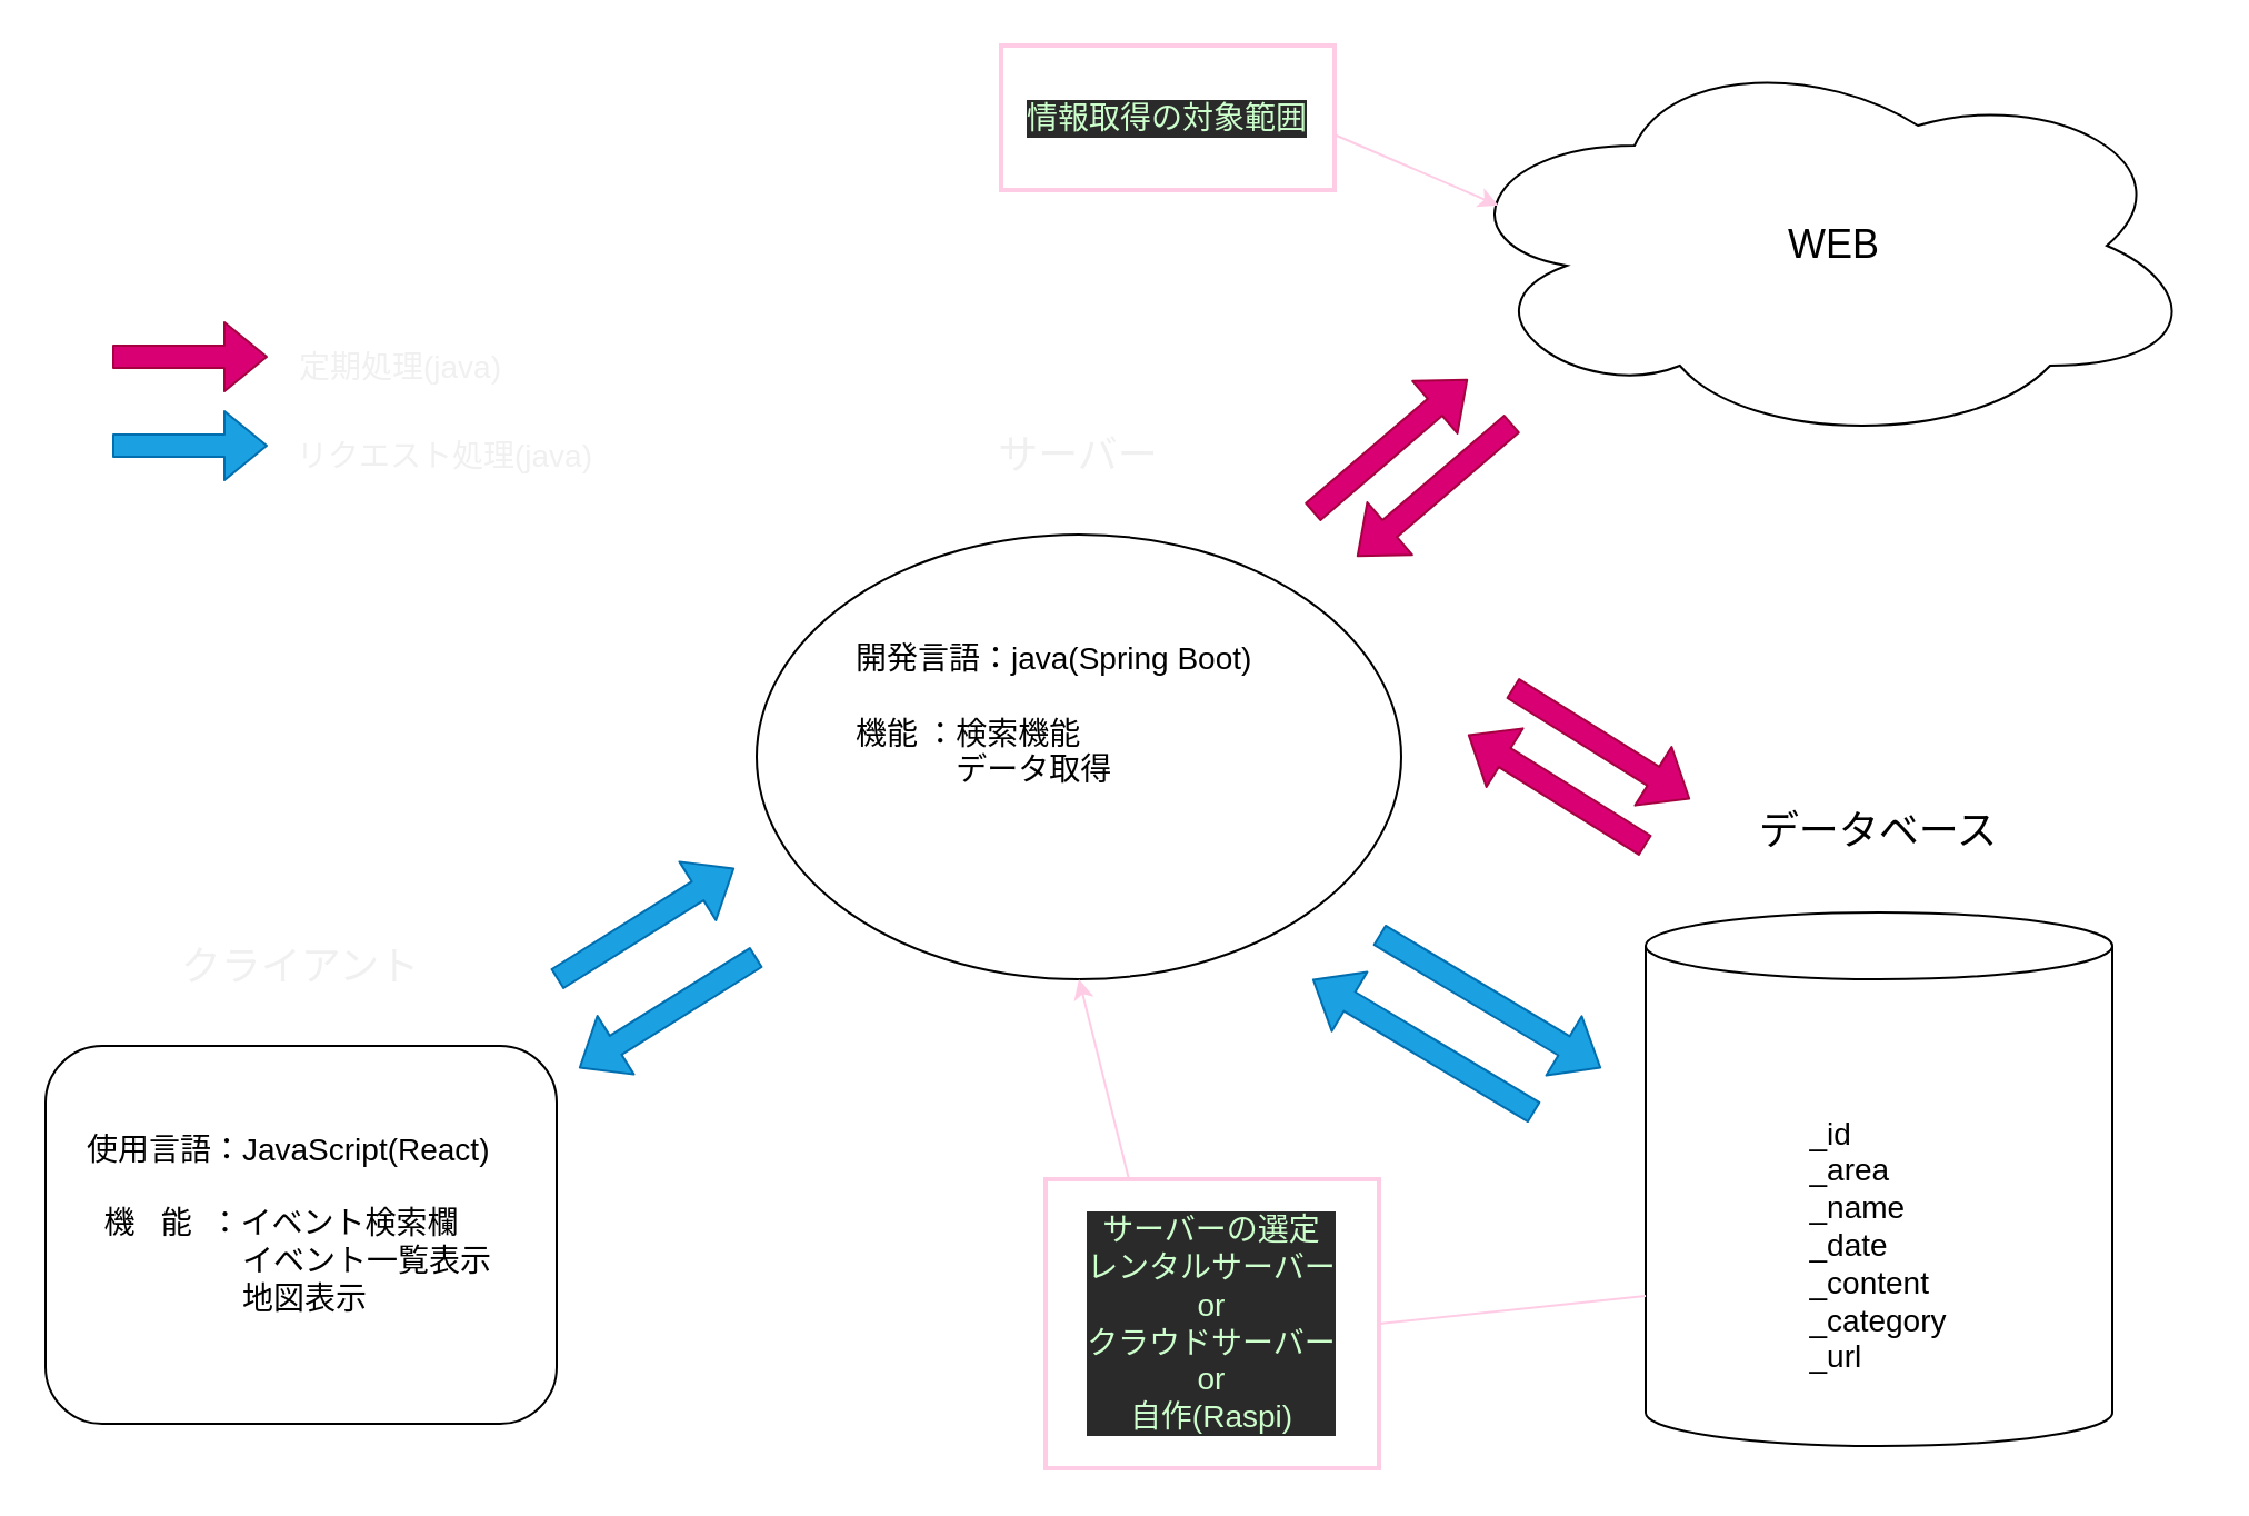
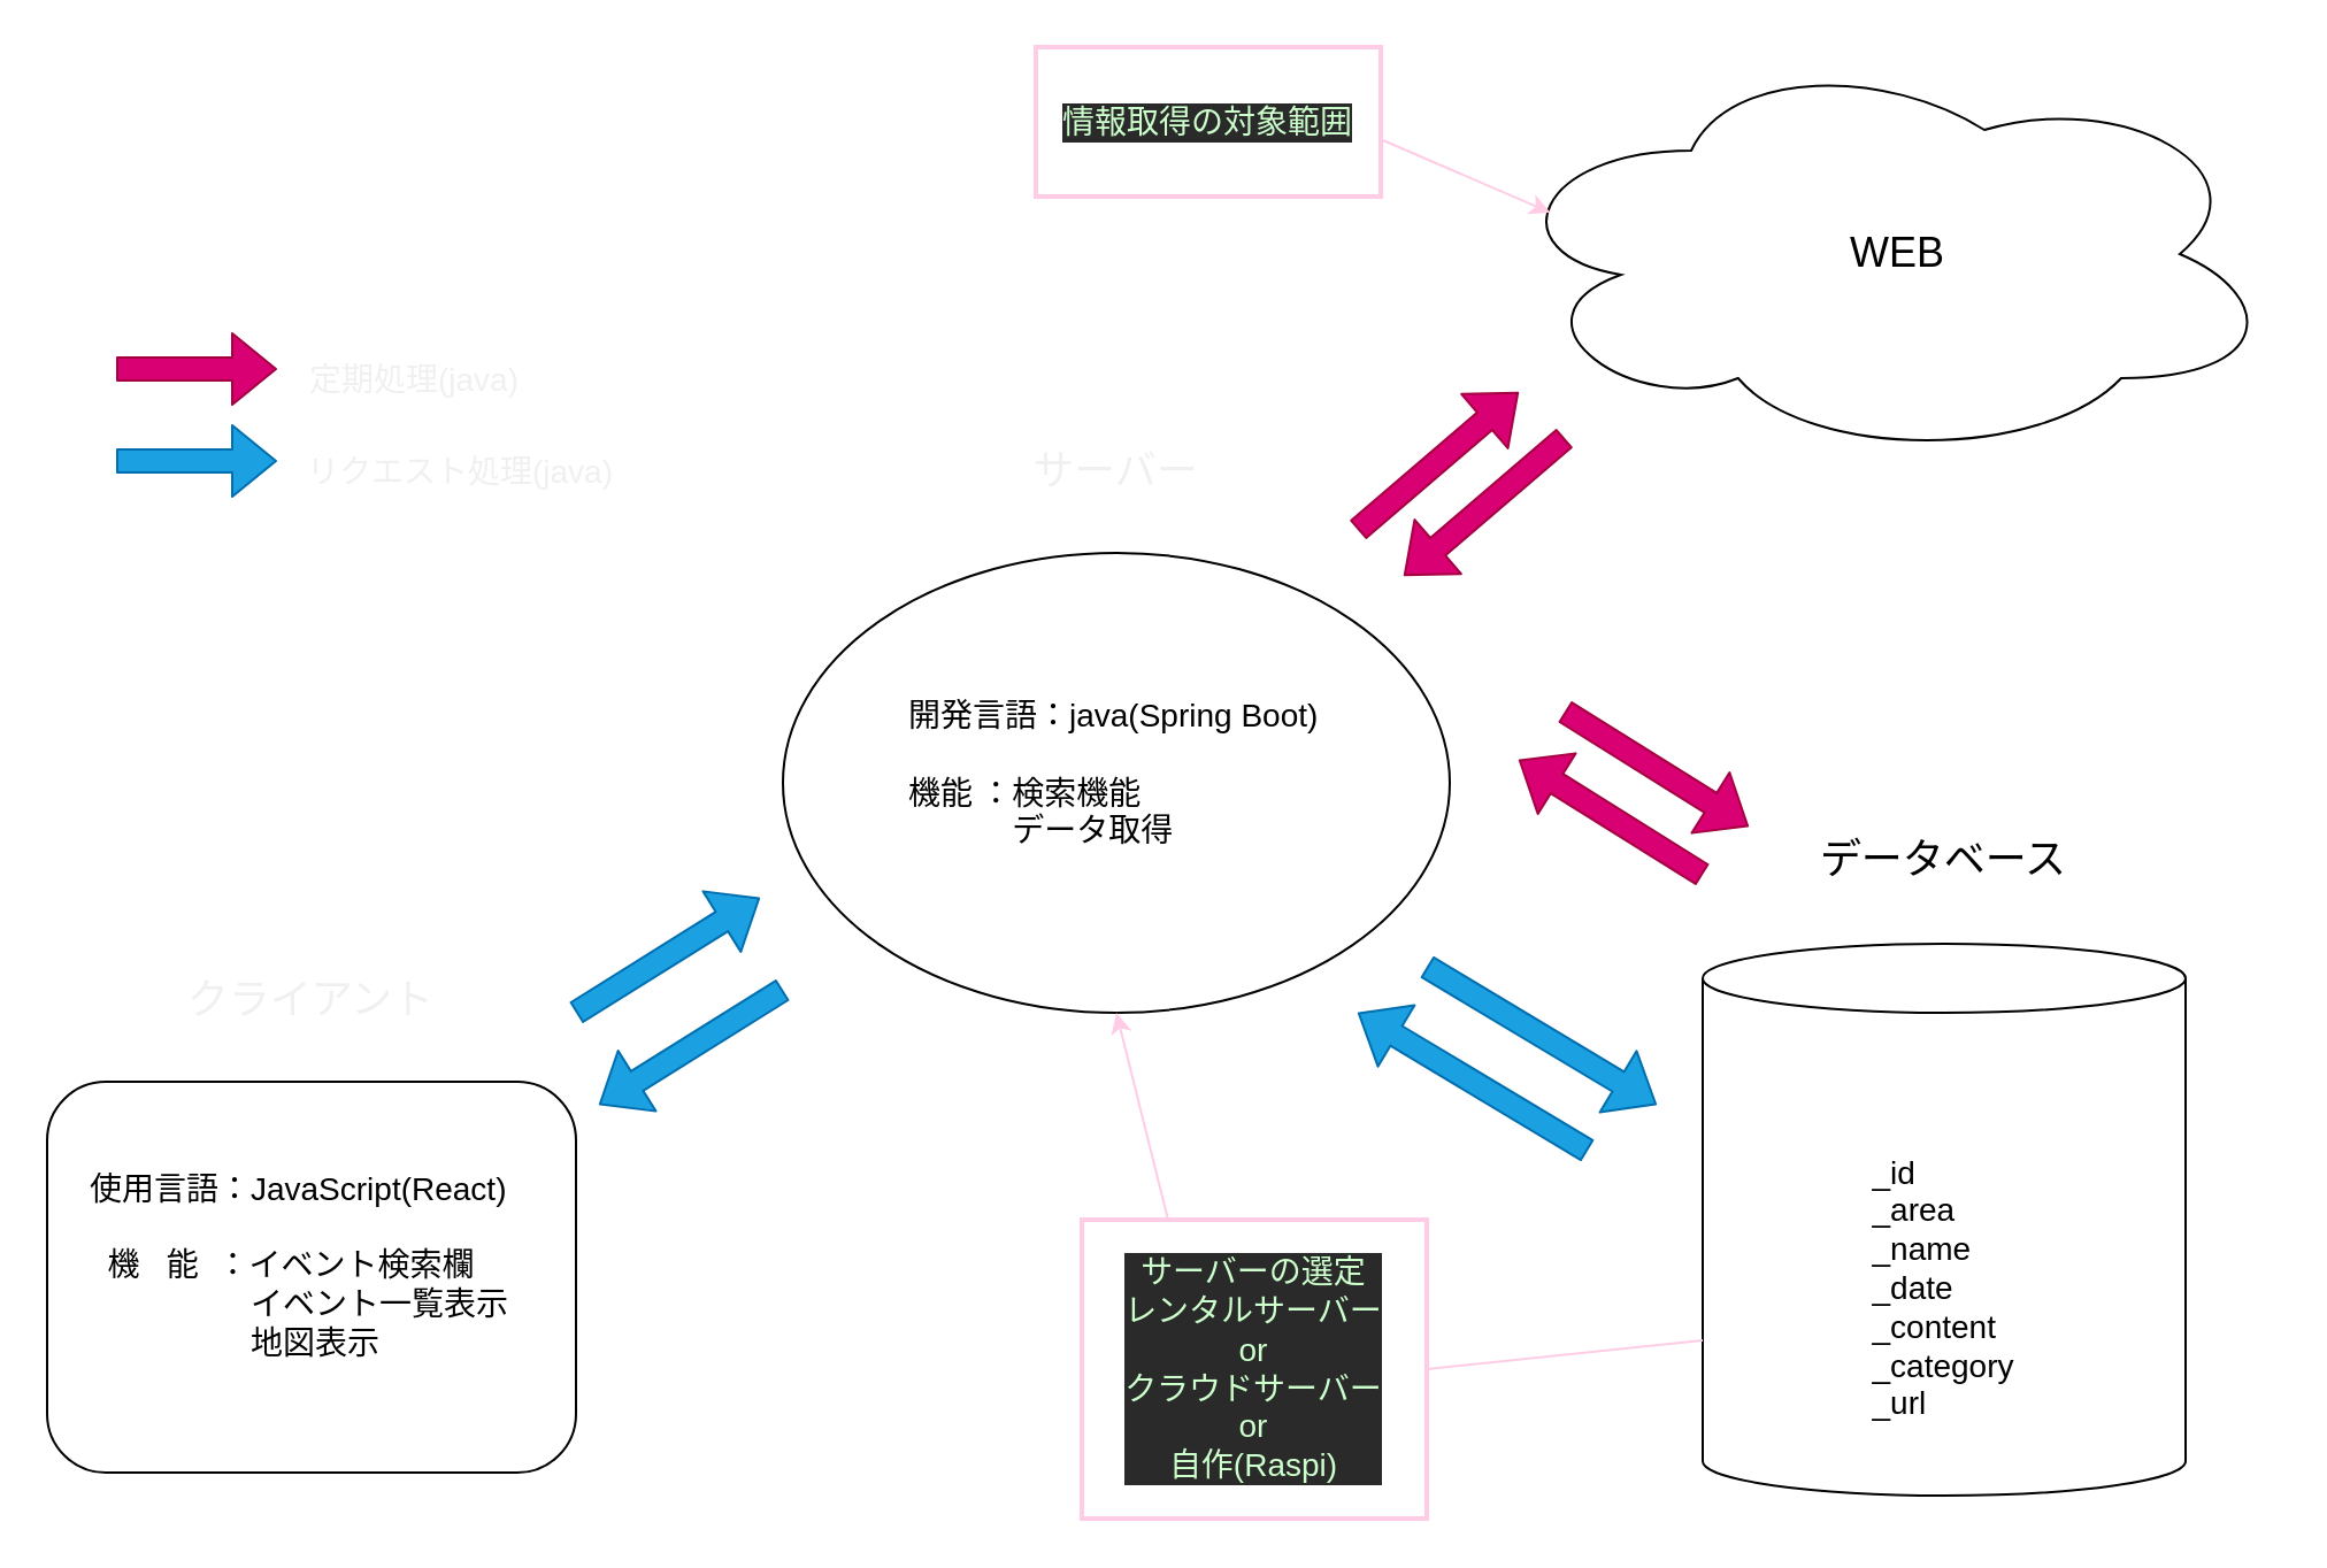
  <mxCell id="0" />
  <mxCell id="1" parent="0" />
  <mxCell id="2" value="" style="rounded=1;whiteSpace=wrap;html=1;" parent="1" vertex="1"><mxGeometry x="20" y="470" width="230" height="170" as="geometry" /></mxCell>
  <mxCell id="3" value="クライアント" style="text;html=1;strokeColor=none;fillColor=none;align=center;verticalAlign=middle;whiteSpace=wrap;rounded=0;fontSize=18;fontColor=#F0F0F0;" parent="1" vertex="1"><mxGeometry x="75" y="420" width="120" height="30" as="geometry" /></mxCell>
  <mxCell id="4" value="&lt;div style=&quot;text-align: left ; font-size: 14px&quot;&gt;&lt;font style=&quot;font-size: 14px&quot;&gt;&lt;br&gt;&lt;/font&gt;&lt;/div&gt;&lt;div style=&quot;text-align: left ; font-size: 14px&quot;&gt;&lt;font style=&quot;font-size: 14px&quot;&gt;&lt;br&gt;&lt;/font&gt;&lt;/div&gt;&lt;div style=&quot;text-align: left ; font-size: 14px&quot;&gt;&lt;font style=&quot;font-size: 14px&quot;&gt;_id&lt;/font&gt;&lt;/div&gt;&lt;div style=&quot;text-align: left ; font-size: 14px&quot;&gt;&lt;span&gt;&lt;font style=&quot;font-size: 14px&quot;&gt;_area&lt;/font&gt;&lt;/span&gt;&lt;/div&gt;&lt;div style=&quot;text-align: left ; font-size: 14px&quot;&gt;&lt;span&gt;&lt;font style=&quot;font-size: 14px&quot;&gt;_name&lt;/font&gt;&lt;/span&gt;&lt;/div&gt;&lt;div style=&quot;text-align: left ; font-size: 14px&quot;&gt;&lt;span&gt;&lt;font style=&quot;font-size: 14px&quot;&gt;_date&lt;/font&gt;&lt;/span&gt;&lt;/div&gt;&lt;div style=&quot;text-align: left ; font-size: 14px&quot;&gt;&lt;span&gt;&lt;font style=&quot;font-size: 14px&quot;&gt;_content&lt;/font&gt;&lt;/span&gt;&lt;/div&gt;&lt;div style=&quot;text-align: left ; font-size: 14px&quot;&gt;&lt;span&gt;&lt;font style=&quot;font-size: 14px&quot;&gt;_category&lt;/font&gt;&lt;/span&gt;&lt;/div&gt;&lt;div style=&quot;text-align: left ; font-size: 14px&quot;&gt;&lt;font style=&quot;font-size: 14px&quot;&gt;_url&lt;/font&gt;&lt;/div&gt;" style="shape=cylinder3;whiteSpace=wrap;html=1;boundedLbl=1;backgroundOutline=1;size=15;" parent="1" vertex="1"><mxGeometry x="740" y="410" width="210" height="240" as="geometry" /></mxCell>
  <mxCell id="5" value="データベース" style="text;html=1;strokeColor=none;fillColor=none;align=center;verticalAlign=middle;whiteSpace=wrap;rounded=0;fontSize=18;" parent="1" vertex="1"><mxGeometry x="785" y="359" width="120" height="30" as="geometry" /></mxCell>
  <mxCell id="6" value="" style="ellipse;whiteSpace=wrap;html=1;" parent="1" vertex="1"><mxGeometry x="340" y="240" width="290" height="200" as="geometry" /></mxCell>
  <mxCell id="7" value="サーバー" style="text;html=1;strokeColor=none;fillColor=none;align=center;verticalAlign=middle;whiteSpace=wrap;rounded=0;fontSize=18;fontColor=#F0F0F0;" parent="1" vertex="1"><mxGeometry x="440" y="190" width="90" height="30" as="geometry" /></mxCell>
  <mxCell id="8" value="" style="ellipse;shape=cloud;whiteSpace=wrap;html=1;" parent="1" vertex="1"><mxGeometry x="650" y="20" width="340" height="180" as="geometry" /></mxCell>
  <mxCell id="9" value="WEB&lt;br style=&quot;font-size: 18px;&quot;&gt;" style="text;html=1;strokeColor=none;fillColor=none;align=center;verticalAlign=middle;whiteSpace=wrap;rounded=0;fontSize=18;" parent="1" vertex="1"><mxGeometry x="780" y="95" width="90" height="30" as="geometry" /></mxCell>
  <mxCell id="10" value="" style="shape=flexArrow;endArrow=classic;html=1;fillColor=#1ba1e2;strokeColor=#006EAF;" parent="1" edge="1"><mxGeometry width="50" height="50" relative="1" as="geometry"><mxPoint x="250" y="440" as="sourcePoint" /><mxPoint x="330" y="390" as="targetPoint" /></mxGeometry></mxCell>
  <mxCell id="11" value="" style="shape=flexArrow;endArrow=classic;html=1;fillColor=#1ba1e2;strokeColor=#006EAF;" parent="1" edge="1"><mxGeometry width="50" height="50" relative="1" as="geometry"><mxPoint x="620" y="420" as="sourcePoint" /><mxPoint x="720" y="480" as="targetPoint" /></mxGeometry></mxCell>
  <mxCell id="12" value="" style="shape=flexArrow;endArrow=classic;html=1;fillColor=#1ba1e2;strokeColor=#006EAF;" parent="1" edge="1"><mxGeometry width="50" height="50" relative="1" as="geometry"><mxPoint x="690" y="500" as="sourcePoint" /><mxPoint x="590" y="440" as="targetPoint" /></mxGeometry></mxCell>
  <mxCell id="13" value="" style="shape=flexArrow;endArrow=classic;html=1;fillColor=#1ba1e2;strokeColor=#006EAF;" parent="1" edge="1"><mxGeometry width="50" height="50" relative="1" as="geometry"><mxPoint x="340" y="430" as="sourcePoint" /><mxPoint x="260" y="480" as="targetPoint" /></mxGeometry></mxCell>
  <mxCell id="14" value="" style="shape=flexArrow;endArrow=classic;html=1;fillColor=#d80073;strokeColor=#A50040;" parent="1" edge="1"><mxGeometry width="50" height="50" relative="1" as="geometry"><mxPoint x="590" y="230" as="sourcePoint" /><mxPoint x="660" y="170" as="targetPoint" /></mxGeometry></mxCell>
  <mxCell id="15" value="" style="shape=flexArrow;endArrow=classic;html=1;fillColor=#d80073;strokeColor=#A50040;" parent="1" edge="1"><mxGeometry width="50" height="50" relative="1" as="geometry"><mxPoint x="680" y="190" as="sourcePoint" /><mxPoint x="610" y="250" as="targetPoint" /></mxGeometry></mxCell>
  <mxCell id="16" value="" style="shape=flexArrow;endArrow=classic;html=1;fillColor=#d80073;strokeColor=#A50040;" parent="1" edge="1"><mxGeometry width="50" height="50" relative="1" as="geometry"><mxPoint x="740" y="380" as="sourcePoint" /><mxPoint x="660" y="330" as="targetPoint" /></mxGeometry></mxCell>
  <mxCell id="17" value="" style="shape=flexArrow;endArrow=classic;html=1;fillColor=#d80073;strokeColor=#A50040;" parent="1" edge="1"><mxGeometry width="50" height="50" relative="1" as="geometry"><mxPoint x="680" y="309" as="sourcePoint" /><mxPoint x="760" y="359" as="targetPoint" /></mxGeometry></mxCell>
  <mxCell id="18" value="" style="shape=flexArrow;endArrow=classic;html=1;fillColor=#d80073;strokeColor=#A50040;" parent="1" edge="1"><mxGeometry width="50" height="50" relative="1" as="geometry"><mxPoint x="50" y="160" as="sourcePoint" /><mxPoint x="120" y="160" as="targetPoint" /></mxGeometry></mxCell>
  <mxCell id="19" value="定期処理(java)" style="text;html=1;strokeColor=none;fillColor=none;align=center;verticalAlign=middle;whiteSpace=wrap;rounded=0;fontSize=14;fontColor=#F0F0F0;" parent="1" vertex="1"><mxGeometry x="130" y="150" width="100" height="30" as="geometry" /></mxCell>
  <mxCell id="20" value="" style="shape=flexArrow;endArrow=classic;html=1;fillColor=#1ba1e2;strokeColor=#006EAF;" parent="1" edge="1"><mxGeometry width="50" height="50" relative="1" as="geometry"><mxPoint x="50" y="200" as="sourcePoint" /><mxPoint x="120" y="200" as="targetPoint" /></mxGeometry></mxCell>
  <mxCell id="21" value="リクエスト処理(java)" style="text;html=1;strokeColor=none;fillColor=none;align=center;verticalAlign=middle;whiteSpace=wrap;rounded=0;fontSize=14;fontColor=#F0F0F0;" parent="1" vertex="1"><mxGeometry x="130" y="190" width="140" height="30" as="geometry" /></mxCell>
- <mxCell id="22" value="開発言語：java(Spring Boot)&lt;br&gt;&lt;br&gt;機能&lt;span style=&quot;white-space: pre&quot;&gt;&#09;&lt;/span&gt;：検索機能&lt;br&gt;&lt;span style=&quot;white-space: pre&quot;&gt;&#09;　&lt;/span&gt;データ取得" style="text;html=1;strokeColor=none;fillColor=none;align=left;verticalAlign=middle;whiteSpace=wrap;rounded=0;fontSize=14;" parent="1" vertex="1"><mxGeometry x="382.5" y="268" width="185" height="106" as="geometry" /></mxCell>
+ <mxCell id="22" value="開発言語：java(Spring Boot)&lt;br&gt;&lt;br&gt;機能&lt;span style=&quot;white-space: pre&quot;&gt;&#09;&lt;/span&gt;：検索機能&lt;br&gt;&lt;span style=&quot;white-space: pre&quot;&gt;&#09;　&lt;/span&gt;データ取得" style="text;html=1;strokeColor=none;fillColor=none;align=left;verticalAlign=middle;whiteSpace=wrap;rounded=0;fontSize=14;" parent="1" vertex="1"><mxGeometry x="392.5" y="283" width="185" height="106" as="geometry" /></mxCell>
  <mxCell id="23" value="&lt;div style=&quot;text-align: left&quot;&gt;&lt;span&gt;使用言語：JavaScript(React)&lt;/span&gt;&lt;/div&gt;&lt;div style=&quot;text-align: left&quot;&gt;&lt;span&gt;&lt;br&gt;&lt;/span&gt;&lt;/div&gt;&lt;div style=&quot;text-align: left&quot;&gt;&lt;span&gt;&amp;nbsp; 機&amp;nbsp; &amp;nbsp;能&amp;nbsp; ：イベント検索欄&lt;/span&gt;&lt;/div&gt;&lt;div style=&quot;text-align: left&quot;&gt;&lt;span&gt;&lt;span style=&quot;white-space: pre&quot;&gt;&#09;&lt;/span&gt;　&lt;span style=&quot;white-space: pre&quot;&gt;&#09;&lt;/span&gt;&amp;nbsp; イベント一覧表示&lt;/span&gt;&lt;/div&gt;&lt;div style=&quot;text-align: left&quot;&gt;&lt;span&gt;&lt;span style=&quot;white-space: pre&quot;&gt;&#09;&lt;/span&gt;　&lt;span style=&quot;white-space: pre&quot;&gt;&#09;&lt;/span&gt;&amp;nbsp; 地図表示&lt;br&gt;&lt;/span&gt;&lt;/div&gt;" style="text;html=1;strokeColor=none;fillColor=none;align=center;verticalAlign=middle;whiteSpace=wrap;rounded=0;fontSize=14;" parent="1" vertex="1"><mxGeometry x="30" y="490" width="200" height="120" as="geometry" /></mxCell>
  <mxCell id="24" value="サーバーの選定&lt;br&gt;レンタルサーバー&lt;br&gt;or&lt;br&gt;クラウドサーバー&lt;br&gt;or&lt;br&gt;自作(Raspi)" style="text;html=1;strokeColor=#FFCCE6;fillColor=none;align=center;verticalAlign=middle;whiteSpace=wrap;rounded=0;labelBackgroundColor=#2a2a2a;sketch=0;fontSize=14;fontColor=#CCFFCC;strokeWidth=2;perimeterSpacing=0;" parent="1" vertex="1"><mxGeometry x="470" y="530" width="150" height="130" as="geometry" /></mxCell>
  <mxCell id="25" value="" style="endArrow=classic;html=1;fontSize=14;fontColor=#CCFFCC;entryX=0.5;entryY=1;entryDx=0;entryDy=0;exitX=0.25;exitY=0;exitDx=0;exitDy=0;strokeColor=#FFCCE6;" parent="1" source="24" target="6" edge="1"><mxGeometry width="50" height="50" relative="1" as="geometry"><mxPoint x="470" y="510" as="sourcePoint" /><mxPoint x="520" y="460" as="targetPoint" /></mxGeometry></mxCell>
  <mxCell id="26" value="" style="endArrow=none;html=1;fontSize=14;fontColor=#CCFFCC;entryX=0;entryY=0;entryDx=0;entryDy=172.5;entryPerimeter=0;exitX=1;exitY=0.5;exitDx=0;exitDy=0;strokeColor=#FFCCE6;" parent="1" source="24" target="4" edge="1"><mxGeometry width="50" height="50" relative="1" as="geometry"><mxPoint x="460" y="430" as="sourcePoint" /><mxPoint x="510" y="380" as="targetPoint" /></mxGeometry></mxCell>
  <mxCell id="27" value="情報取得の対象範囲" style="text;html=1;strokeColor=#FFCCE6;fillColor=none;align=center;verticalAlign=middle;whiteSpace=wrap;rounded=0;labelBackgroundColor=#2a2a2a;sketch=0;fontSize=14;fontColor=#CCFFCC;strokeWidth=2;perimeterSpacing=0;" parent="1" vertex="1"><mxGeometry x="450" y="20" width="150" height="65" as="geometry" /></mxCell>
  <mxCell id="28" value="" style="endArrow=classic;html=1;fontSize=14;fontColor=#CCFFCC;entryX=0.07;entryY=0.4;entryDx=0;entryDy=0;exitX=1.004;exitY=0.621;exitDx=0;exitDy=0;strokeColor=#FFCCE6;exitPerimeter=0;entryPerimeter=0;" parent="1" source="27" target="8" edge="1"><mxGeometry width="50" height="50" relative="1" as="geometry"><mxPoint x="722.5" y="95" as="sourcePoint" /><mxPoint x="700" y="5" as="targetPoint" /></mxGeometry></mxCell>
